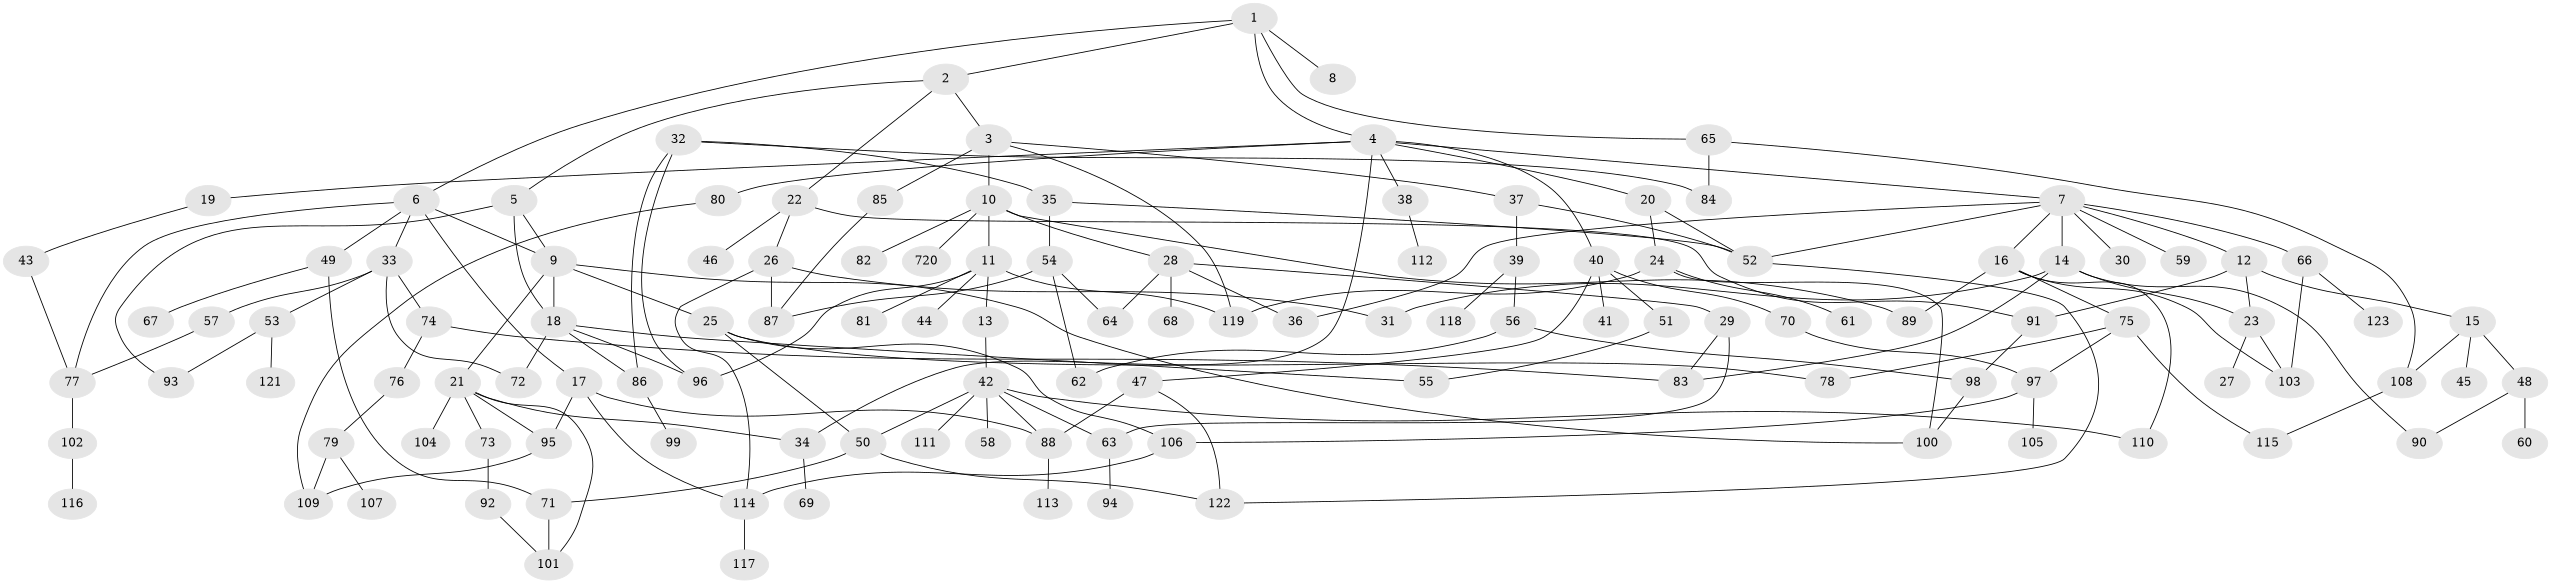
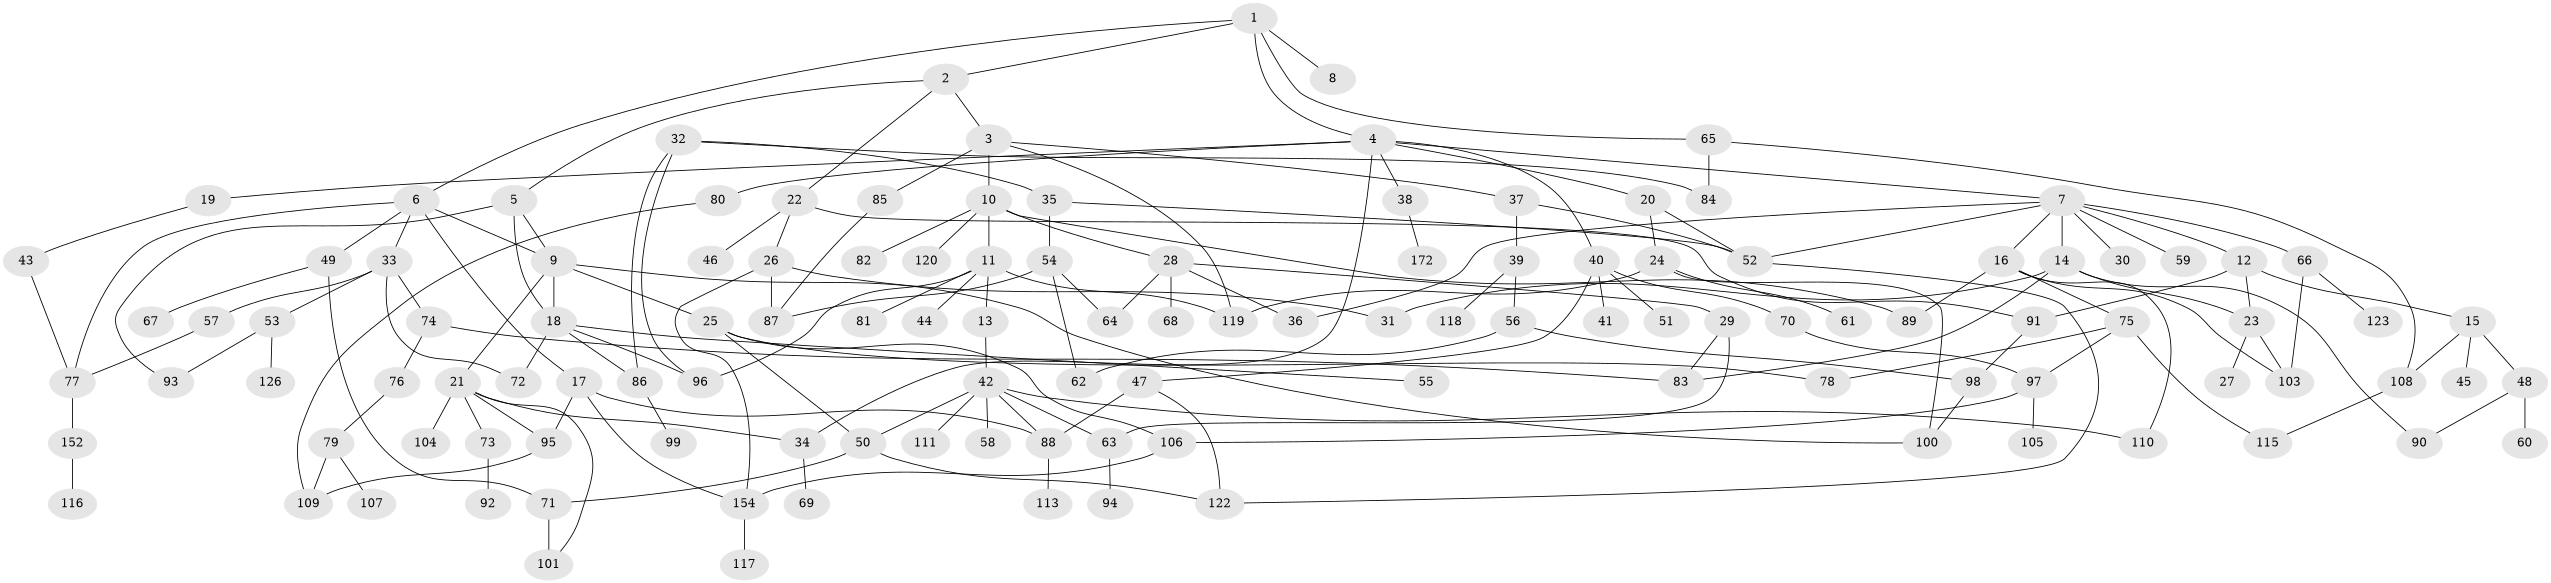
  graph {
    node [color=gray90 style=filled]
    1
    2
    4
    6
    8
    65
    3
    5
    22
    7
    19
    20
    34
    38
    40
    80
    9
    17
    33
    49
    77
    108
    84
    10
    37
    85
    119
    93
    18
    91
    26
    46
    11
    28
    82
    89
-   120 [label=720]
+   120
    52
    39
    87
    12
    14
    16
    30
    36
    59
    66
    43
    24
    69
-   112
+   112 [label=172]
    41
    47
    51
    70
    109
    21
    25
    100
    32
    96
    86
    35
    88
    95
-   114
+   114 [label=154]
    72
    53
    57
    74
    67
    71
-   102
+   102 [label=152]
    15
    23
    31
    83
    90
    75
    103
    110
    122
    123
    55
    73
    101
    104
    50
    78
    106
    13
    44
    81
    29
    64
    68
    42
    45
    48
    27
    98
    63
    58
    111
    60
    115
    97
    113
    117
    99
    61
    92
    94
    54
-   121
+   121 [label=126]
    76
    62
    56
    118
    105
    79
    107
    116
    1 -- 2
    1 -- 4
    1 -- 6
    1 -- 8
    1 -- 65
    2 -- 3
    2 -- 5
    2 -- 22
    4 -- 7
    4 -- 19
    4 -- 20
    4 -- 34
    4 -- 38
    4 -- 40
    4 -- 80
    6 -- 9
    6 -- 17
    6 -- 33
    6 -- 49
    6 -- 77
    65 -- 108
    65 -- 84
    3 -- 10
    3 -- 37
    3 -- 85
    3 -- 119
    5 -- 9
    5 -- 93
    5 -- 18
    22 -- 91
    22 -- 26
    22 -- 46
    7 -- 52
    7 -- 12
    7 -- 14
    7 -- 16
    7 -- 30
    7 -- 36
    7 -- 59
    7 -- 66
    19 -- 43
    20 -- 52
    20 -- 24
    34 -- 69
    38 -- 112
    40 -- 41
    40 -- 47
    40 -- 51
    40 -- 70
    80 -- 109
    9 -- 18
    9 -- 21
    9 -- 25
    9 -- 100
    17 -- 88
    17 -- 95
    17 -- 114
    33 -- 72
    33 -- 53
    33 -- 57
    33 -- 74
    49 -- 67
    49 -- 71
    77 -- 102
    108 -- 115
    10 -- 11
    10 -- 28
    10 -- 82
    10 -- 89
    10 -- 120
    37 -- 52
    37 -- 39
    85 -- 87
    18 -- 96
    18 -- 86
    18 -- 72
    18 -- 55
    91 -- 98
    26 -- 87
    26 -- 114
    26 -- 31
    11 -- 119
    11 -- 96
    11 -- 13
    11 -- 44
    11 -- 81
    28 -- 36
    28 -- 29
    28 -- 64
    28 -- 68
    52 -- 122
    39 -- 56
    39 -- 118
    12 -- 91
    12 -- 15
    12 -- 23
    14 -- 23
    14 -- 31
    14 -- 83
    14 -- 90
    16 -- 89
    16 -- 75
    16 -- 103
    16 -- 110
    66 -- 103
    66 -- 123
    43 -- 77
    24 -- 119
    24 -- 100
    24 -- 61
    47 -- 88
    47 -- 122
-   51 -- 55
    70 -- 97
    21 -- 34
    21 -- 95
    21 -- 73
    21 -- 101
    21 -- 104
    25 -- 50
    25 -- 78
    25 -- 106
    32 -- 84
    32 -- 96
    32 -- 86
    32 -- 35
    86 -- 99
    35 -- 52
    35 -- 54
    88 -- 113
    95 -- 109
    114 -- 117
    53 -- 93
    53 -- 121
    57 -- 77
    74 -- 83
    74 -- 76
    71 -- 101
    102 -- 116
    15 -- 108
    15 -- 45
    15 -- 48
    23 -- 103
    23 -- 27
    75 -- 78
    75 -- 115
    75 -- 97
    73 -- 92
    50 -- 71
    50 -- 122
    106 -- 114
    13 -- 42
    29 -- 83
    29 -- 63
    42 -- 88
    42 -- 110
    42 -- 50
    42 -- 63
    42 -- 58
    42 -- 111
    48 -- 90
    48 -- 60
    98 -- 100
    63 -- 94
    97 -- 106
    97 -- 105
-   92 -- 101
    54 -- 87
    54 -- 64
    54 -- 62
    76 -- 79
    56 -- 98
    56 -- 62
    79 -- 109
    79 -- 107
  }
